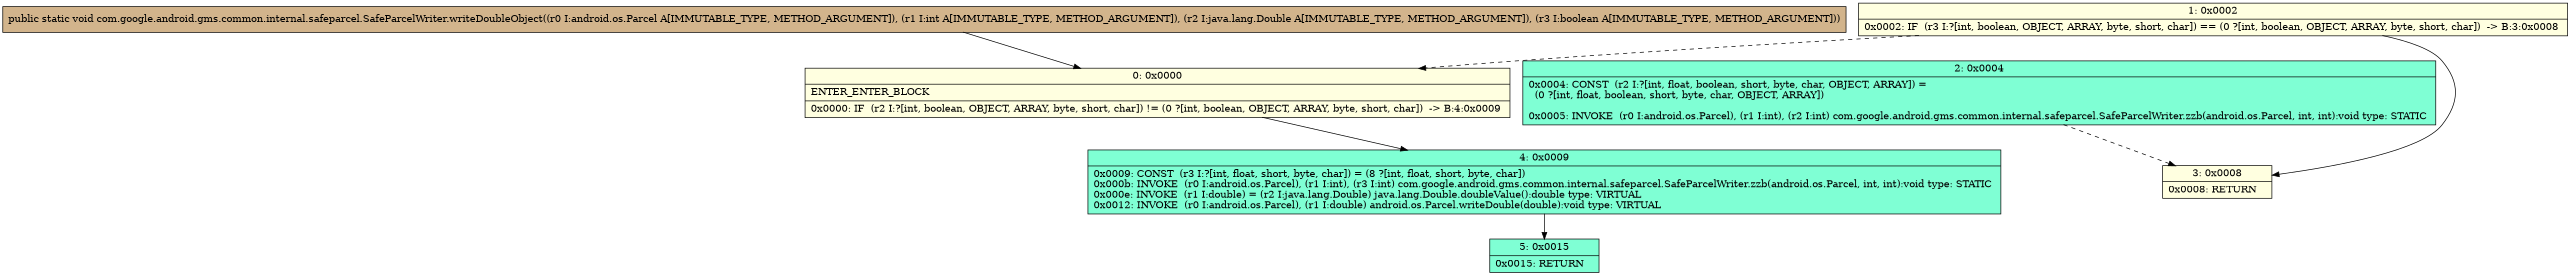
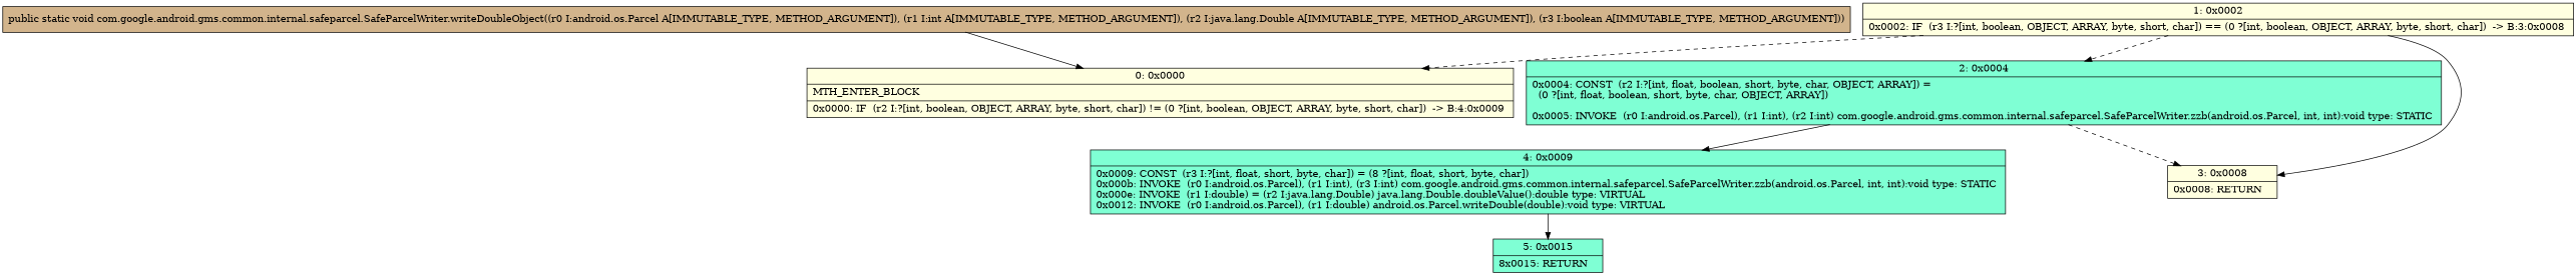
  digraph {
    node [fillcolor=lightyellow shape=record style=filled]
-   n1 [label="{0\:\ 0x0000|ENTER_ENTER_BLOCK\l|0x0000: IF  (r2 I:?[int, boolean, OBJECT, ARRAY, byte, short, char]) != (0 ?[int, boolean, OBJECT, ARRAY, byte, short, char])  \-\> B:4:0x0009 \l}"]
+   n1 [label="{0\:\ 0x0000|MTH_ENTER_BLOCK\l|0x0000: IF  (r2 I:?[int, boolean, OBJECT, ARRAY, byte, short, char]) != (0 ?[int, boolean, OBJECT, ARRAY, byte, short, char])  \-\> B:4:0x0009 \l}"]
    n2 [fillcolor=aquamarine label="{4\:\ 0x0009|0x0009: CONST  (r3 I:?[int, float, short, byte, char]) = (8 ?[int, float, short, byte, char]) \l0x000b: INVOKE  (r0 I:android.os.Parcel), (r1 I:int), (r3 I:int) com.google.android.gms.common.internal.safeparcel.SafeParcelWriter.zzb(android.os.Parcel, int, int):void type: STATIC \l0x000e: INVOKE  (r1 I:double) = (r2 I:java.lang.Double) java.lang.Double.doubleValue():double type: VIRTUAL \l0x0012: INVOKE  (r0 I:android.os.Parcel), (r1 I:double) android.os.Parcel.writeDouble(double):void type: VIRTUAL \l}"]
    n3 [label="{1\:\ 0x0002|0x0002: IF  (r3 I:?[int, boolean, OBJECT, ARRAY, byte, short, char]) == (0 ?[int, boolean, OBJECT, ARRAY, byte, short, char])  \-\> B:3:0x0008 \l}"]
    n4 [fillcolor=aquamarine label="{2\:\ 0x0004|0x0004: CONST  (r2 I:?[int, float, boolean, short, byte, char, OBJECT, ARRAY]) = \l  (0 ?[int, float, boolean, short, byte, char, OBJECT, ARRAY])\l \l0x0005: INVOKE  (r0 I:android.os.Parcel), (r1 I:int), (r2 I:int) com.google.android.gms.common.internal.safeparcel.SafeParcelWriter.zzb(android.os.Parcel, int, int):void type: STATIC \l}"]
    n5 [label="{3\:\ 0x0008|0x0008: RETURN   \l}"]
-   n6 [fillcolor=aquamarine label="{5\:\ 0x0015|0x0015: RETURN   \l}"]
+   n6 [fillcolor=aquamarine label="{5\:\ 0x0015|8x0015: RETURN   \l}"]
    n7 [fillcolor=tan label="{public static void com.google.android.gms.common.internal.safeparcel.SafeParcelWriter.writeDoubleObject((r0 I:android.os.Parcel A[IMMUTABLE_TYPE, METHOD_ARGUMENT]), (r1 I:int A[IMMUTABLE_TYPE, METHOD_ARGUMENT]), (r2 I:java.lang.Double A[IMMUTABLE_TYPE, METHOD_ARGUMENT]), (r3 I:boolean A[IMMUTABLE_TYPE, METHOD_ARGUMENT])) }"]
-   n1 -> n2
+   n4 -> n2
    n2 -> n6
    n3 -> n1 [style=dashed]
+   n3 -> n4 [style=dashed]
    n3 -> n5
    n4 -> n5 [style=dashed]
    n7 -> n1
  }
